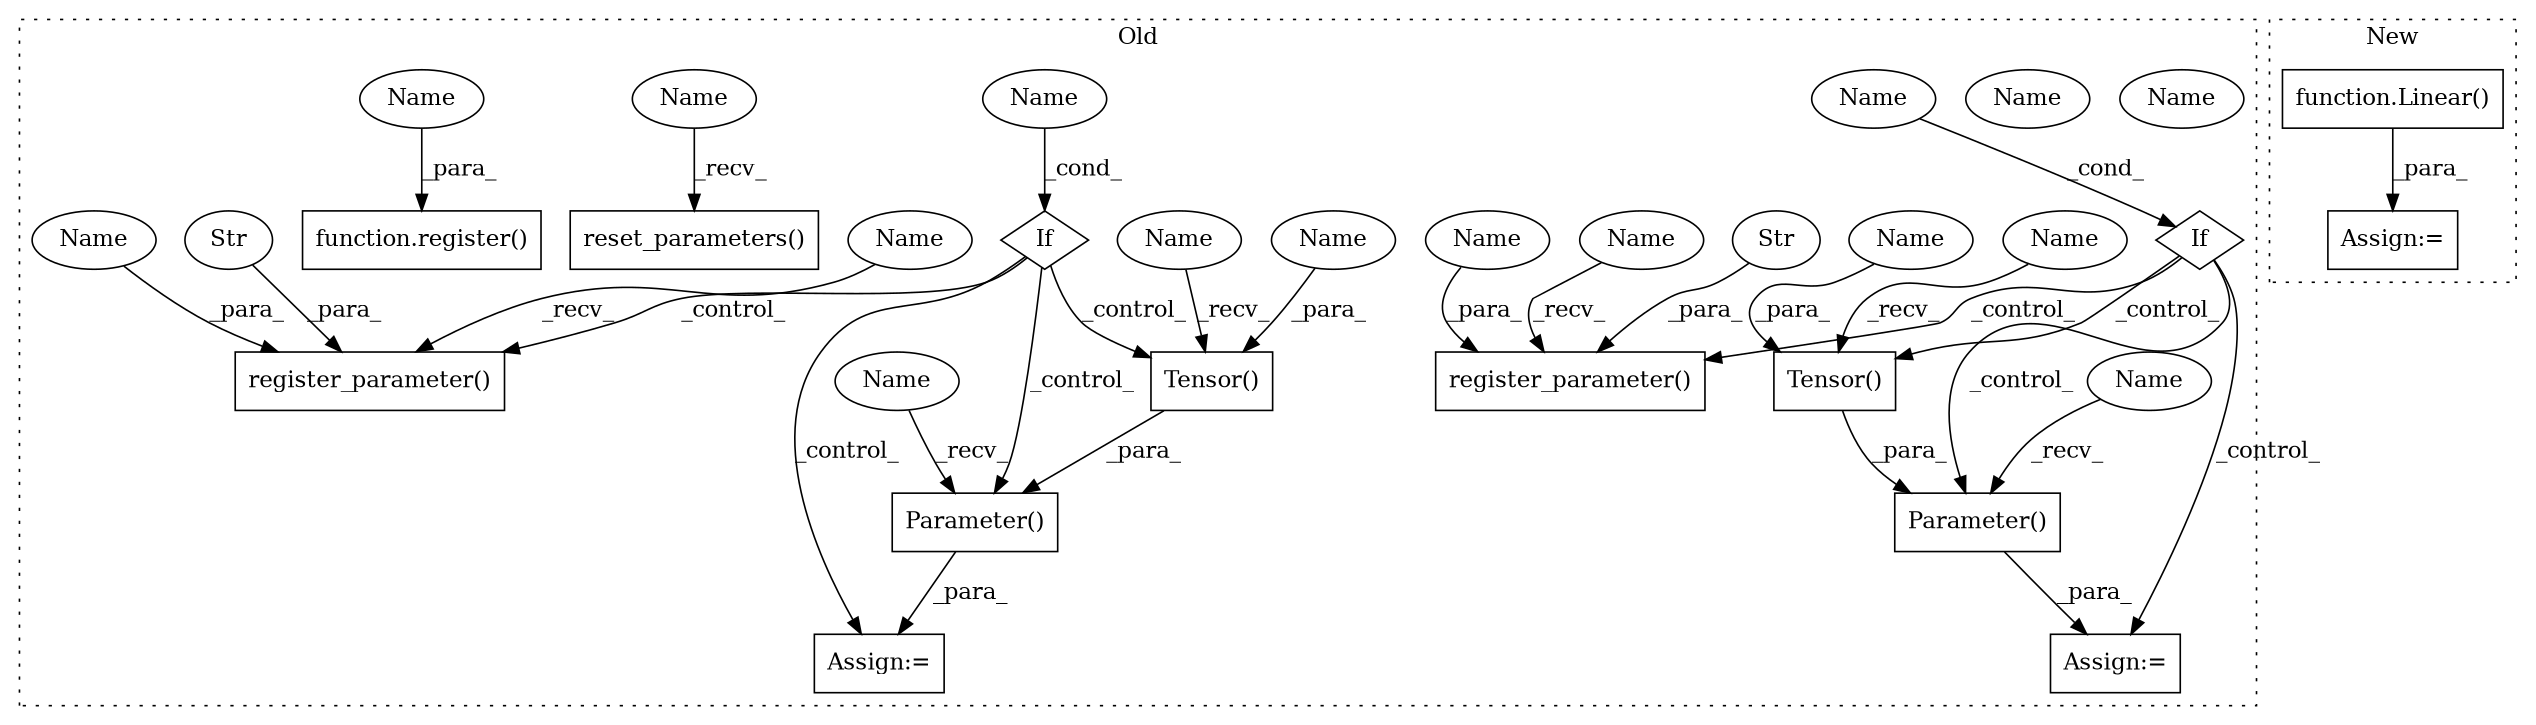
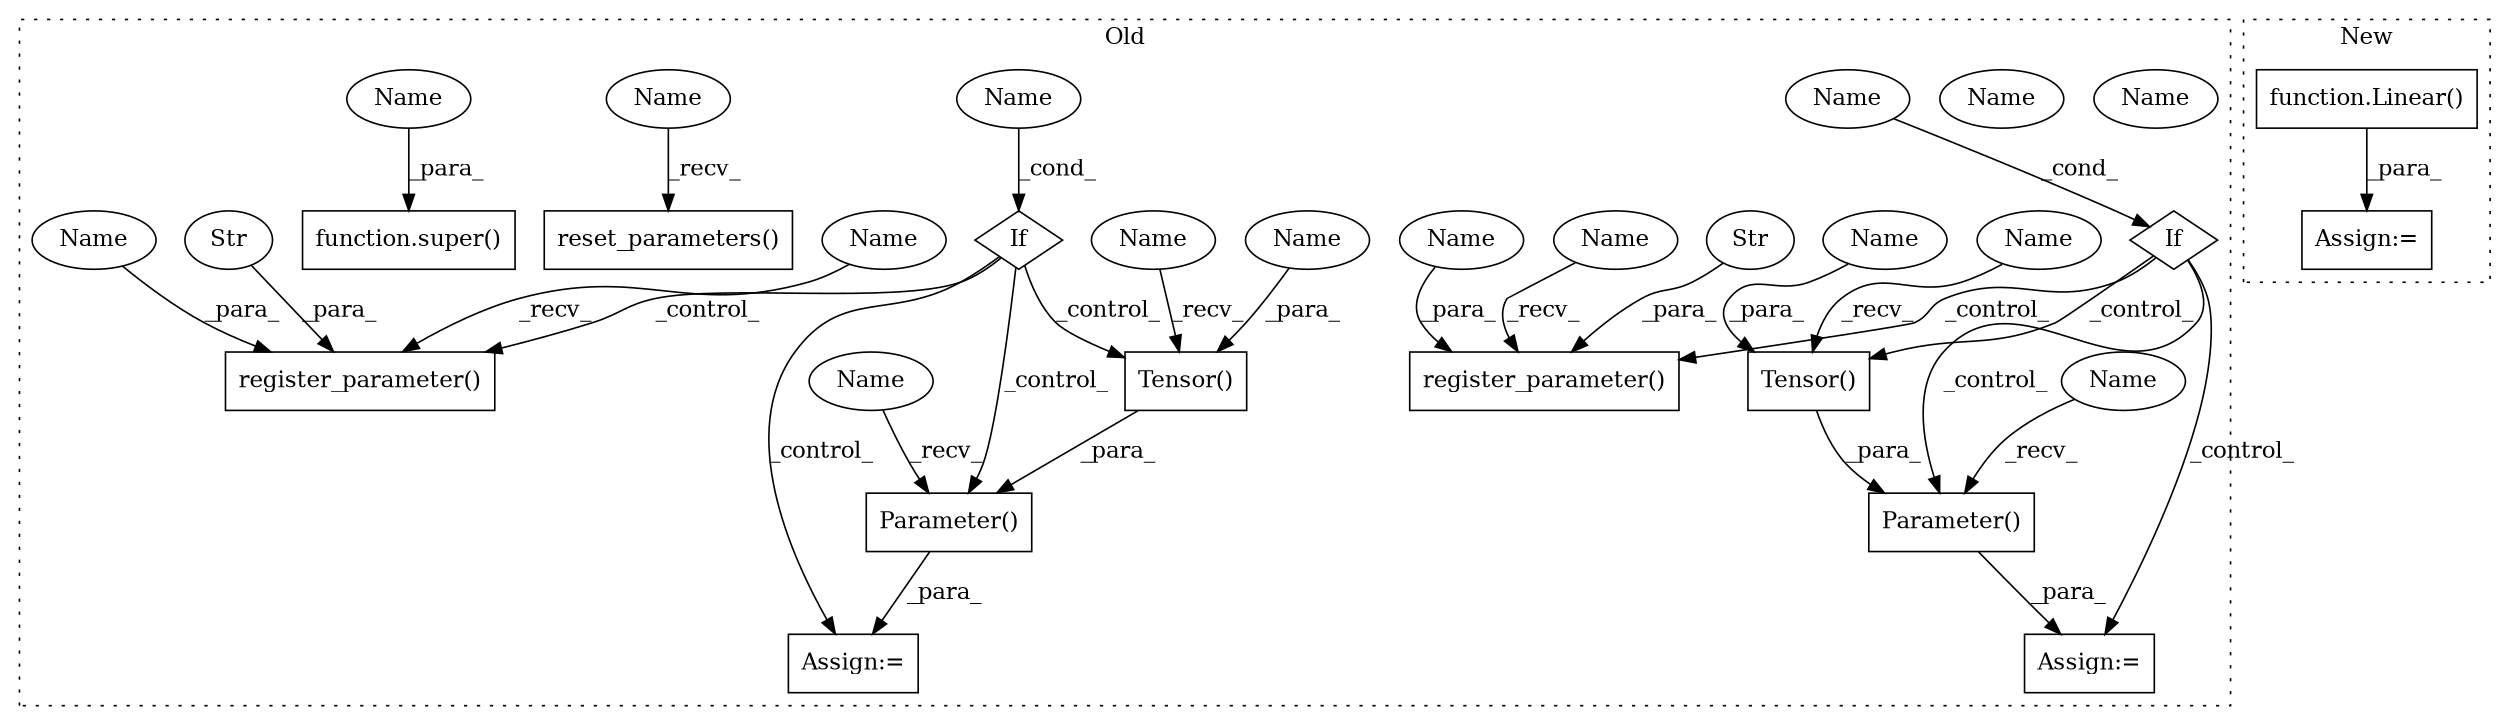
  digraph {
    node [a=87 l=4 s=2505 shape=ellipse]
    n1 [a=75 l="24,1" label="register_parameter()" s="2308,2346" shape=box]
    n2 [a=96 l="3,15" label=If s="2197,2206" shape=diamond]
    n3 [a=75 l="13,1" label="Parameter()" s="2235,2278" shape=box]
    n4 [a=66 l=8 label=Str s=2332]
    n5 [a=75 l=23 label="reset_parameters()" shape=box]
    n6 [a=75 l="10,1" label="Tensor()" s="2248,2277" shape=box]
    n7 [a=75 l="10,1" label="Tensor()" s="2406,2425" shape=box]
    n8 [a=75 l="13,1" label="Parameter()" s="2393,2426" shape=box]
    n9 [l=6 label=Name s=2200]
    n10 [a=68 l=3 label="Assign:=" s=2232 shape=box]
    n11 [a=96 l="3,15" label=If s="2359,2366" shape=diamond]
    n12 [a=75 l="24,1" label="register_parameter()" s="2456,2492" shape=box]
    n13 [a=66 l=6 label=Str s=2480]
    n14 [label=Name s=2362]
-   n15 [a=75 l="6,1" label="function.register()" s="2072,2090" shape=box]
+   n15 [a=75 l="6,1" label="function.super()" s="2072,2090" shape=box]
    n16 [a=68 l=3 label="Assign:=" s=2390 shape=box]
    n17 [label=Name s=2362]
    n18 [l=2 label=Name s=2248]
    n19 [l=2 label=Name s=2406]
    n20 [l=9 label=Name s=2416]
    n21 [l=9 label=Name s=2268]
    n22 [l=6 label=Name s=2200]
    n23 [label=Name s=2456]
    n24 [label=Name s=2308]
    n25 [label=Name]
    n26 [label=Name s=2086]
    n27 [l=2 label=Name s=2393]
    n28 [l=2 label=Name s=2235]
    n29 [label=Name s=2342]
    n30 [label=Name s=2488]
    n31 [a=75 l="7,27" label="function.Linear()" s="3723,3749" shape=box]
    n32 [a=68 l=3 label="Assign:=" s=3720 shape=box]
    subgraph cluster_1 {
      label=Old
      style=dotted
      n1
      n2
      n3
      n4
      n5
      n6
      n7
      n8
      n9
      n10
      n11
      n12
      n13
      n14
      n15
      n16
      n17
      n18
      n19
      n20
      n21
      n22
      n23
      n24
      n25
      n26
      n27
      n28
      n29
      n30
    }
    subgraph cluster_2 {
      label=New
      style=dotted
      n31
      n32
    }
    n2 -> n1 [label=_control_]
    n2 -> n3 [label=_control_]
    n2 -> n6 [label=_control_]
    n2 -> n10 [label=_control_]
    n3 -> n10 [label=_para_]
    n4 -> n1 [label=_para_]
    n6 -> n3 [label=_para_]
    n7 -> n8 [label=_para_]
    n8 -> n16 [label=_para_]
    n11 -> n7 [label=_control_]
    n11 -> n8 [label=_control_]
    n11 -> n12 [label=_control_]
    n11 -> n16 [label=_control_]
    n13 -> n12 [label=_para_]
    n17 -> n11 [label=_cond_]
    n18 -> n6 [label=_recv_]
    n19 -> n7 [label=_recv_]
    n20 -> n7 [label=_para_]
    n21 -> n6 [label=_para_]
    n22 -> n2 [label=_cond_]
    n23 -> n12 [label=_recv_]
    n24 -> n1 [label=_recv_]
    n25 -> n5 [label=_recv_]
    n26 -> n15 [label=_para_]
    n27 -> n8 [label=_recv_]
    n28 -> n3 [label=_recv_]
    n29 -> n1 [label=_para_]
    n30 -> n12 [label=_para_]
    n31 -> n32 [label=_para_]
  }
